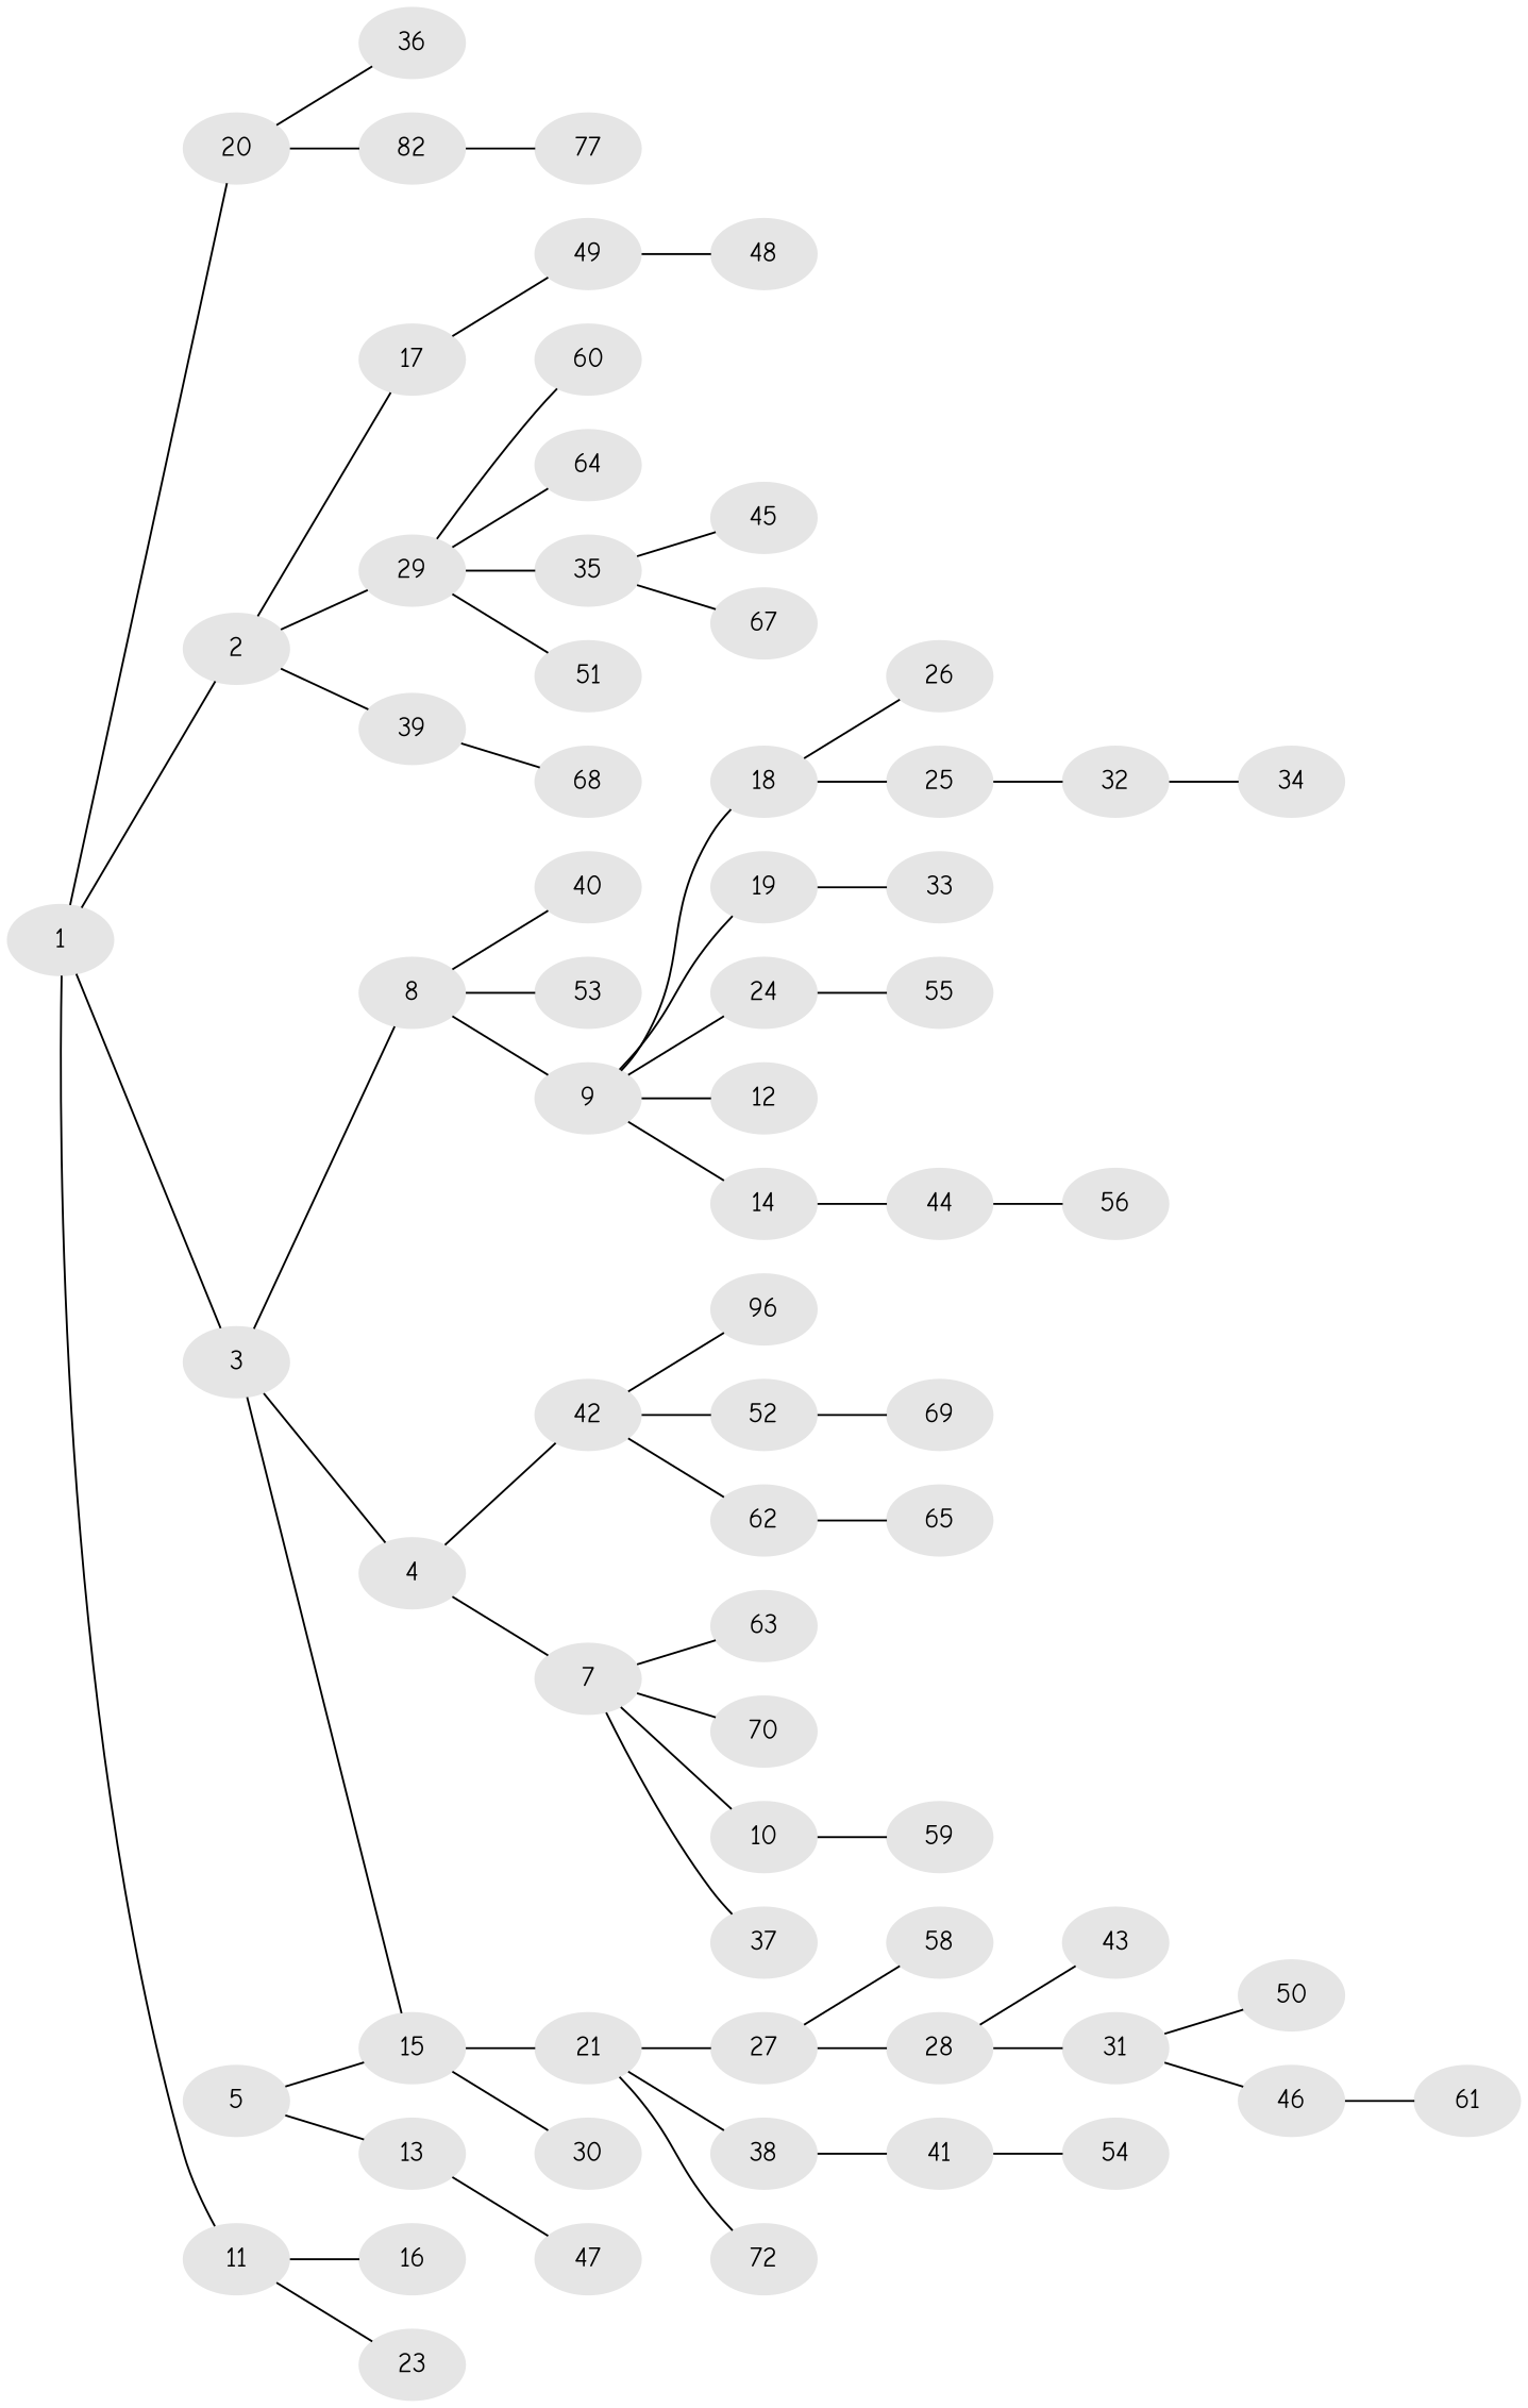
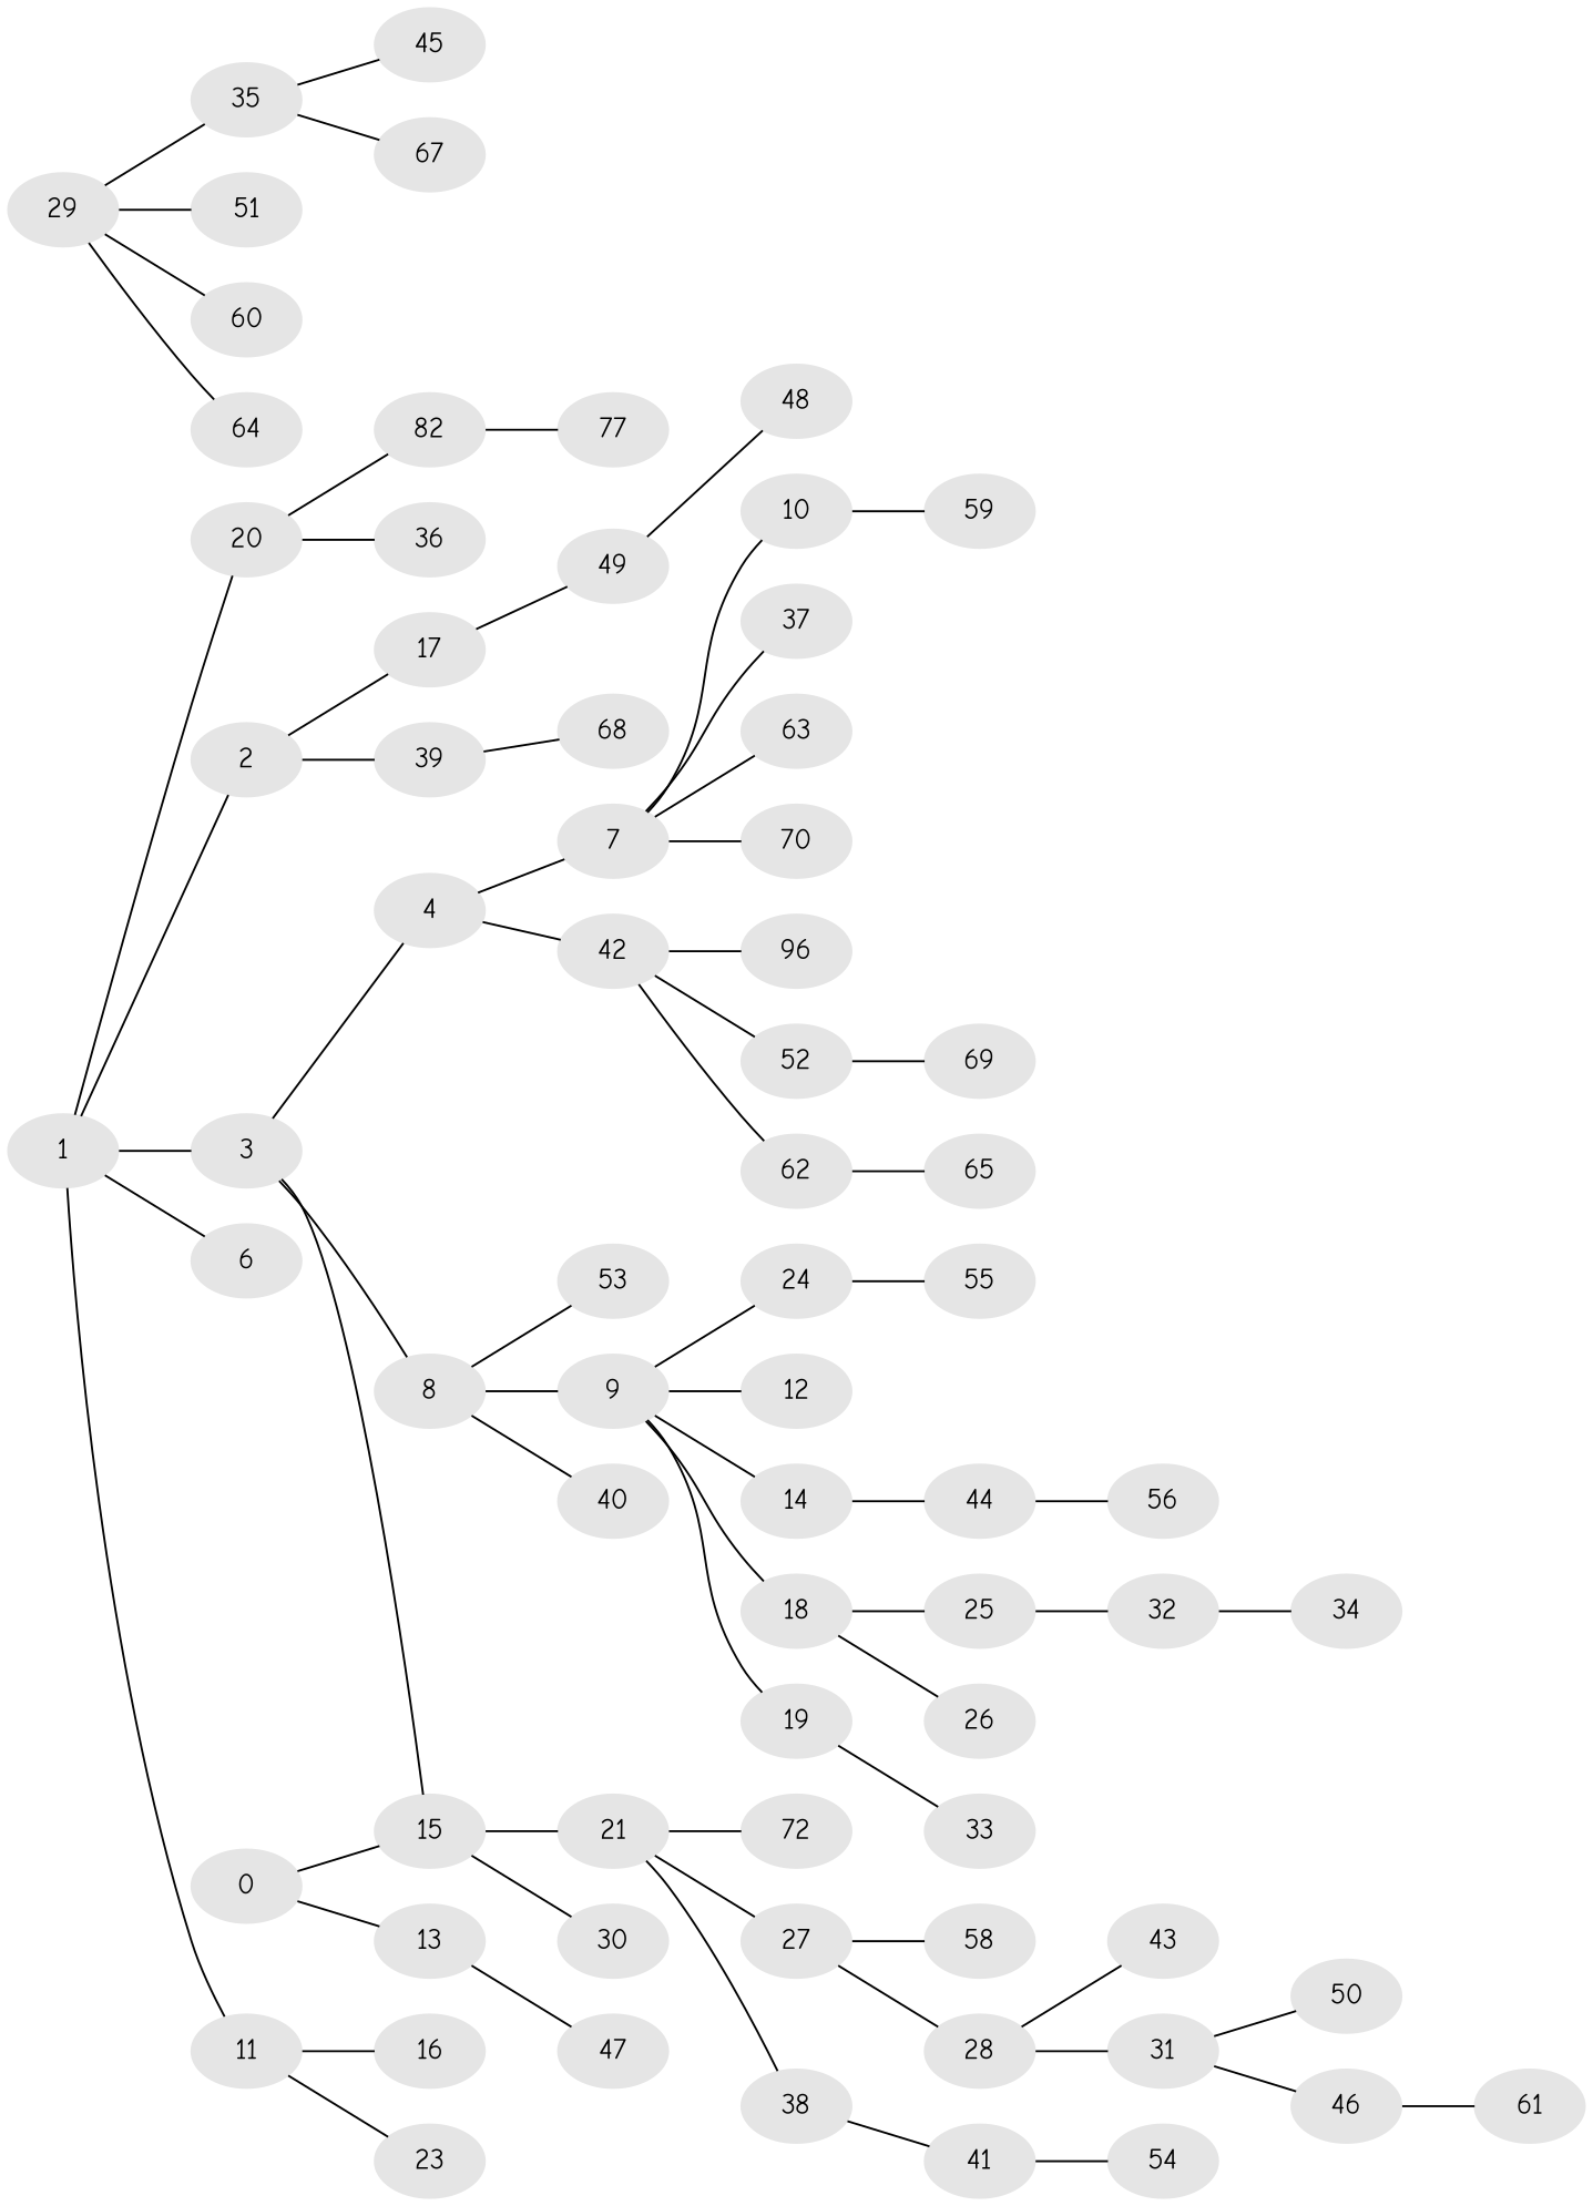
  graph {
    fontname="Comic Neue"
    rankdir=LR
    node [color=gray90 fontname="Comic Neue" style=filled]
    edge [fontname="Comic Neue" weight=1.0]
    1
    2
    3
+   6
    11
    20
    17
    29
    39
    4
    8
    15
    16
    23
    n15 [label=82]
    36
    49
    35
    51
    60
    64
    68
    7
    42
-   5
+   5 [label=0]
    13
    9
    40
    53
    10
    37
    63
    70
    52
    62
    n36 [label=96]
    47
    21
    30
    59
    12
    14
    18
    19
    24
    44
    25
    26
    33
    55
    56
    27
    38
    72
    48
    32
    n57 [label=77]
    28
    58
    41
    34
    31
    43
    46
    50
    45
    67
    61
    54
    69
    65
    1 -- 2
    1 -- 3
+   1 -- 6
    1 -- 11
    1 -- 20
    2 -- 17
-   2 -- 29
    2 -- 39
    3 -- 4
    3 -- 8
    3 -- 15
    11 -- 16
    11 -- 23
    20 -- n15
    20 -- 36
    17 -- 49
    29 -- 35 [weight=2.0]
    29 -- 51
    29 -- 60
    29 -- 64
    39 -- 68
    4 -- 7 [weight=2.0]
    4 -- 42
    8 -- 9
    8 -- 40 [weight=2.0]
    8 -- 53
    15 -- 21
    15 -- 30
    n15 -- n57 [weight=2.0]
    49 -- 48
    35 -- 45
    35 -- 67
    7 -- 10
    7 -- 37
    7 -- 63
    7 -- 70
    42 -- 52
    42 -- 62
    42 -- n36 [weight=2.0]
    5 -- 15
    5 -- 13
    13 -- 47
    9 -- 12 [weight=2.0]
    9 -- 14
    9 -- 18
    9 -- 19
    9 -- 24
    10 -- 59
    52 -- 69
    62 -- 65
    21 -- 27
    21 -- 38
    21 -- 72
    14 -- 44 [weight=2.0]
    18 -- 25 [weight=2.0]
    18 -- 26
    19 -- 33
    24 -- 55
    44 -- 56
    25 -- 32
    27 -- 28
    27 -- 58
    38 -- 41
    32 -- 34
    28 -- 31
    28 -- 43
    41 -- 54 [weight=2.0]
    31 -- 46
    31 -- 50
    46 -- 61
  }
